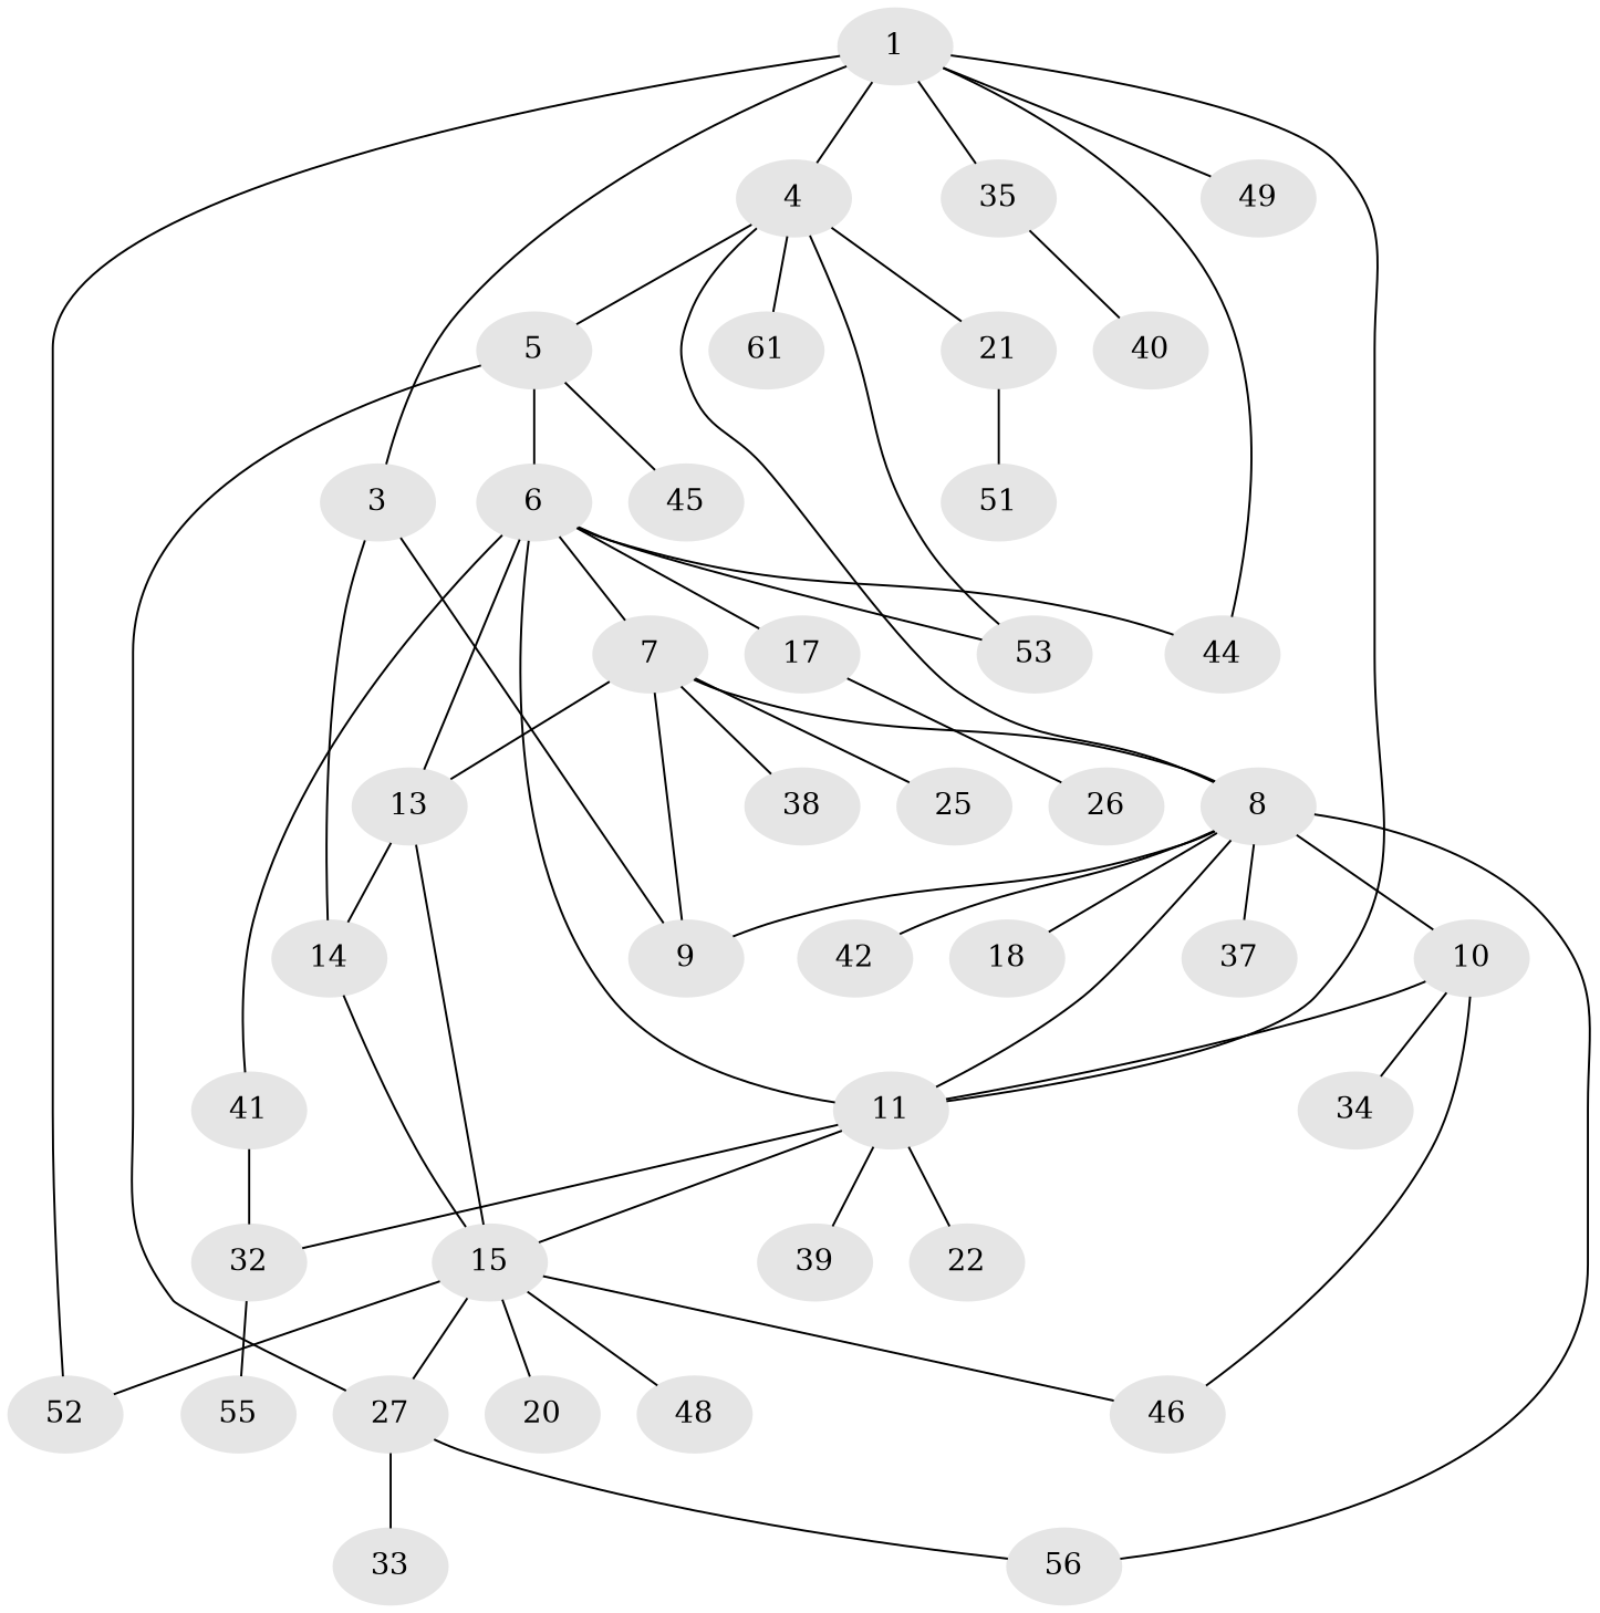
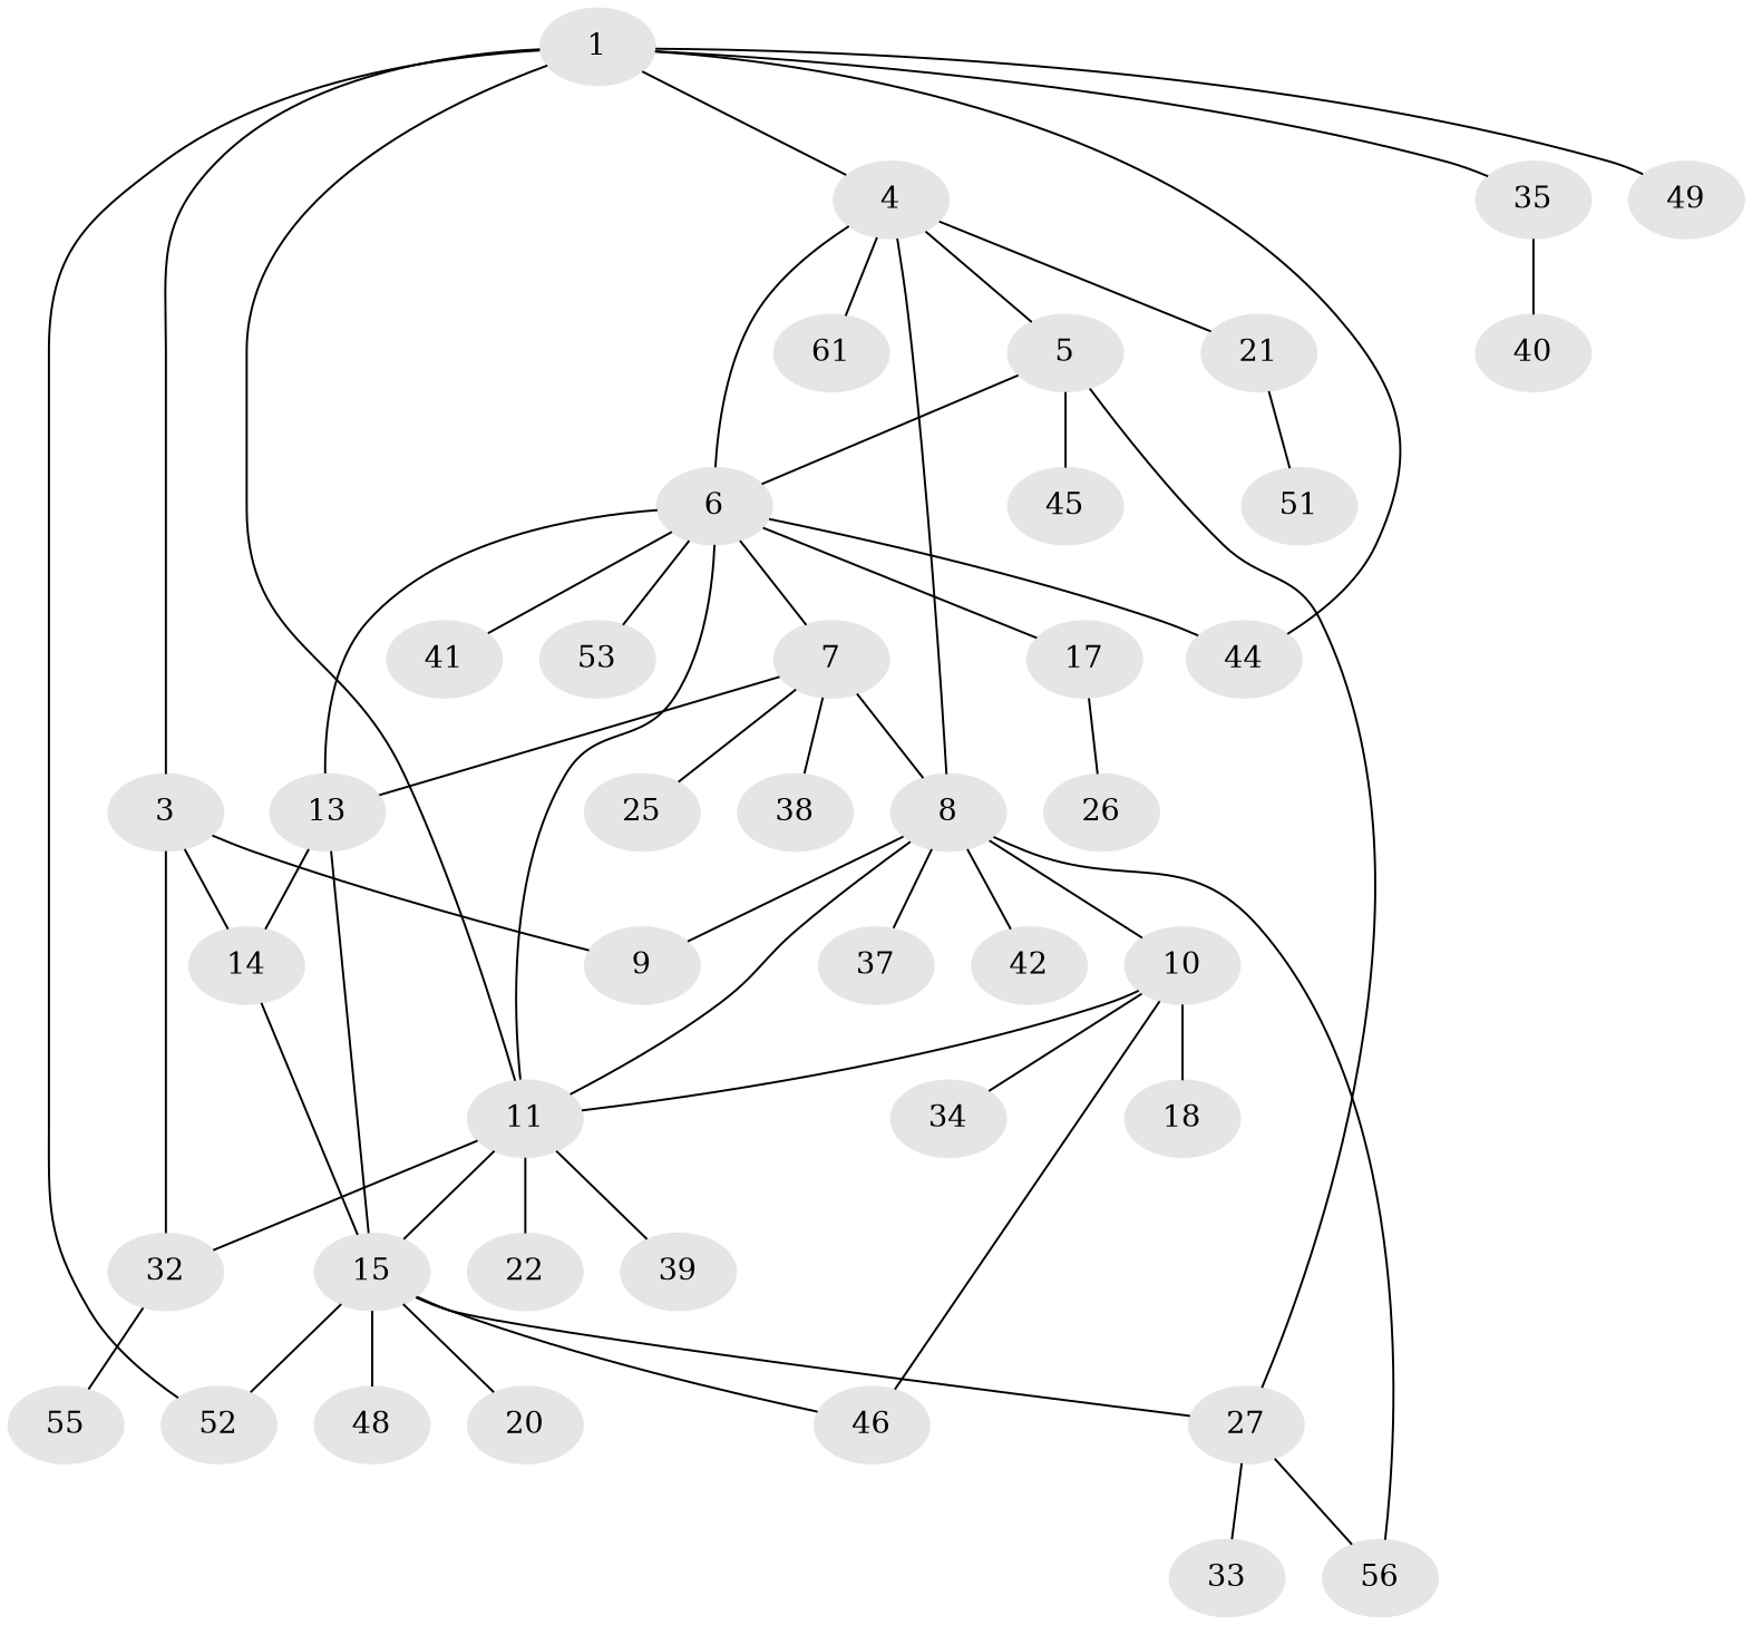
  graph {
    node [color=gray90 style=filled]
    1 [super="+2"]
    3 [super="+50"]
    4 [super="+23"]
    11 [super="+54"]
    n5 [label=35 super="+59"]
    44
    49
    52
    9 [super="+24"]
    14 [super="+47"]
    32 [super="+60"]
    5 [super="+35"]
    6 [super="+19"]
    8 [super="+28"]
    21 [super="+36"]
    61
    15 [super="+16"]
    22
    39
    40
    55 [super="+57"]
    27 [super="+58"]
    45
    7 [super="+31"]
    13
    17 [super="+29"]
    41
    53
    10 [super="+12"]
    37
    42
    56
    51
    33
    25
    38
    26
    18 [super="+43"]
    34
    46
    20
    48
    1 -- 3 [weight=2]
    1 -- 4
    1 -- 11
    1 -- n5
    1 -- 44
    1 -- 49
    1 -- 52
    3 -- 9
    3 -- 14
-   41 -- 32
+   3 -- 32
    4 -- 5
-   4 -- 53
+   4 -- 6
    4 -- 8
    4 -- 21
    4 -- 61
    11 -- 32
    11 -- 15
    11 -- 22
    11 -- 39
    n5 -- 40
    14 -- 15
    32 -- 55
    5 -- 6
    5 -- 27
    5 -- 45
    6 -- 11 [weight=2]
    6 -- 44
    6 -- 7
    6 -- 13
    6 -- 17
    6 -- 41
    6 -- 53
    8 -- 11
    8 -- 9
    8 -- 10
    8 -- 37
    8 -- 42
    8 -- 56
    21 -- 51
    15 -- 52
    15 -- 27
    15 -- 46
    15 -- 20
    15 -- 48
    27 -- 56
    27 -- 33
-   7 -- 9
    7 -- 8
    7 -- 13
    7 -- 25
    7 -- 38
    13 -- 14
    13 -- 15
    17 -- 26
    10 -- 11 [weight=2]
-   8 -- 18
+   10 -- 18
    10 -- 34
    10 -- 46
  }
